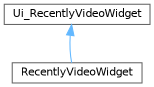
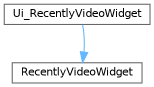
  digraph {
    rankdir=TB
    node [color=grey40 fillcolor=white fontname=Helvetica fontsize=10 shape=box style=filled]
    n1 [height=0.2 label=Ui_RecentlyVideoWidget width=0.4]
    n2 [height=0.2 label=RecentlyVideoWidget width=0.4]
-   n1 -> n2 [color=steelblue1 dir=back fontname=Helvetica fontsize=10 labelfontname=Helvetica labelfontsize=10 style=solid]
+   n2 -> n1 [color=steelblue1 dir=back fontname=Helvetica fontsize=10 labelfontname=Helvetica labelfontsize=10 style=solid]
  }
